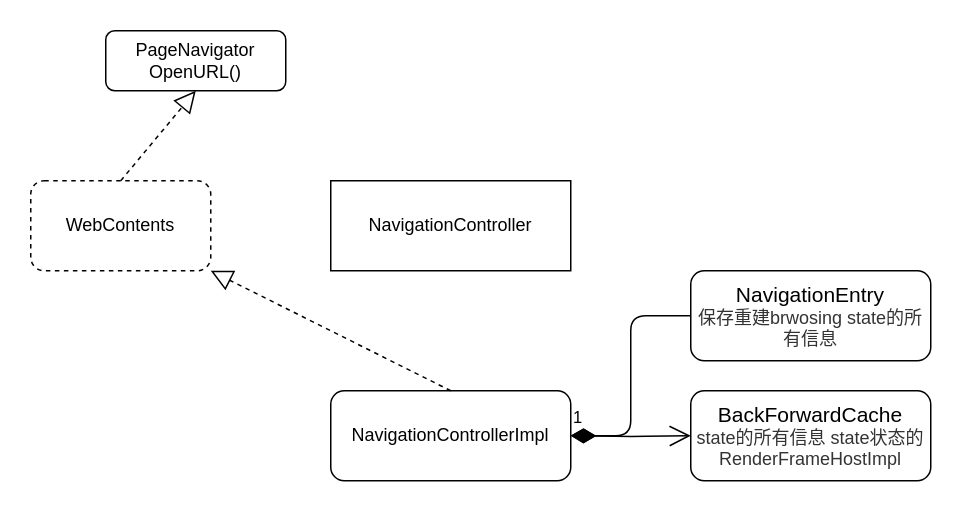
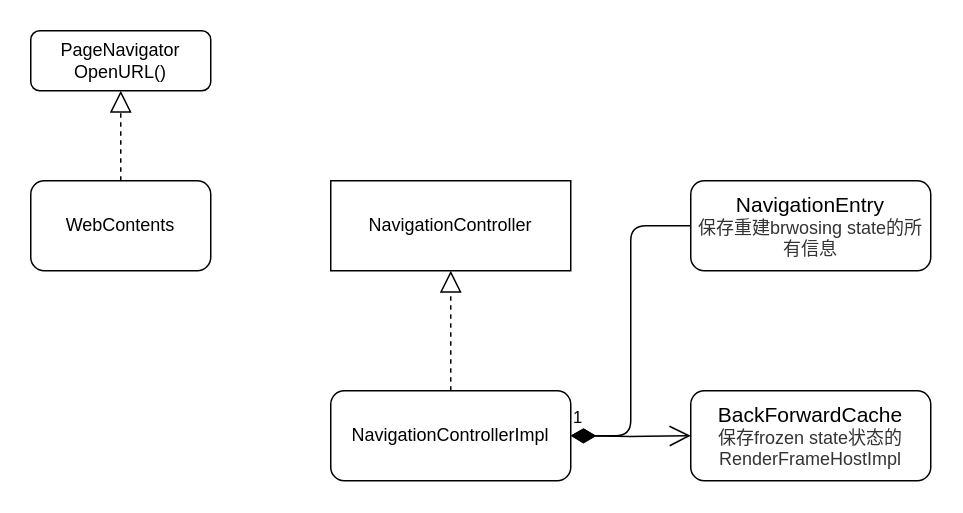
  <mxCell id="0" />
  <mxCell id="1" parent="0" />
- <mxCell id="2" value="PageNavigator&lt;br&gt;OpenURL()" style="rounded=1;whiteSpace=wrap;html=1;" vertex="1" parent="1"><mxGeometry x="70" y="20" width="120" height="40" as="geometry" /></mxCell>
- <mxCell id="3" value="WebContents" style="rounded=1;whiteSpace=wrap;html=1;dashed=1;" vertex="1" parent="1"><mxGeometry x="20" y="120" width="120" height="60" as="geometry" /></mxCell>
+ <mxCell id="2" value="PageNavigator&lt;br&gt;OpenURL()" style="rounded=1;whiteSpace=wrap;html=1;" vertex="1" parent="1"><mxGeometry x="20" y="20" width="120" height="40" as="geometry" /></mxCell>
+ <mxCell id="3" value="WebContents" style="rounded=1;whiteSpace=wrap;html=1;" vertex="1" parent="1"><mxGeometry x="20" y="120" width="120" height="60" as="geometry" /></mxCell>
  <mxCell id="4" value="" style="endArrow=block;dashed=1;endFill=0;endSize=12;html=1;exitX=0.5;exitY=0;exitDx=0;exitDy=0;entryX=0.5;entryY=1;entryDx=0;entryDy=0;" edge="1" parent="1" source="3" target="2"><mxGeometry width="160" relative="1" as="geometry"><mxPoint x="130" y="300" as="sourcePoint" /><mxPoint x="290" y="300" as="targetPoint" /></mxGeometry></mxCell>
  <mxCell id="5" value="NavigationController" style="whiteSpace=wrap;html=1;rounded=0;" vertex="1" parent="1"><mxGeometry x="220" y="120" width="160" height="60" as="geometry" /></mxCell>
  <mxCell id="6" value="NavigationControllerImpl" style="rounded=1;whiteSpace=wrap;html=1;" vertex="1" parent="1"><mxGeometry x="220" y="260" width="160" height="60" as="geometry" /></mxCell>
- <mxCell id="7" value="&lt;font&gt;&lt;span style=&quot;font-size: 14px&quot;&gt;BackForwardCache&lt;/span&gt;&lt;br&gt;&lt;font style=&quot;font-size: 12px&quot; color=&quot;#333333&quot;&gt;state的所有信息 state状态的RenderFrameHostImpl&lt;/font&gt;&lt;br&gt;&lt;/font&gt;" style="rounded=1;whiteSpace=wrap;html=1;" vertex="1" parent="1"><mxGeometry x="460" y="260" width="160" height="60" as="geometry" /></mxCell>
- <mxCell id="8" value="&lt;font style=&quot;font-size: 14px&quot;&gt;NavigationEntry&lt;/font&gt;&lt;br&gt;&lt;font color=&quot;#333333&quot;&gt;保存重建brwosing state的所有信息&lt;/font&gt;" style="rounded=1;whiteSpace=wrap;html=1;" vertex="1" parent="1"><mxGeometry x="460" y="180" width="160" height="60" as="geometry" /></mxCell>
- <mxCell id="9" value="" style="endArrow=block;dashed=1;endFill=0;endSize=12;html=1;exitX=0.5;exitY=0;exitDx=0;exitDy=0;" edge="1" parent="1" source="6" target="3"><mxGeometry width="160" relative="1" as="geometry"><mxPoint x="90" y="130" as="sourcePoint" /><mxPoint x="90" y="70" as="targetPoint" /></mxGeometry></mxCell>
+ <mxCell id="7" value="&lt;font&gt;&lt;span style=&quot;font-size: 14px&quot;&gt;BackForwardCache&lt;/span&gt;&lt;br&gt;&lt;font style=&quot;font-size: 12px&quot; color=&quot;#333333&quot;&gt;保存frozen state状态的RenderFrameHostImpl&lt;/font&gt;&lt;br&gt;&lt;/font&gt;" style="rounded=1;whiteSpace=wrap;html=1;" vertex="1" parent="1"><mxGeometry x="460" y="260" width="160" height="60" as="geometry" /></mxCell>
+ <mxCell id="8" value="&lt;font style=&quot;font-size: 14px&quot;&gt;NavigationEntry&lt;/font&gt;&lt;br&gt;&lt;font color=&quot;#333333&quot;&gt;保存重建brwosing state的所有信息&lt;/font&gt;" style="rounded=1;whiteSpace=wrap;html=1;" vertex="1" parent="1"><mxGeometry x="460" y="120" width="160" height="60" as="geometry" /></mxCell>
+ <mxCell id="9" value="" style="endArrow=block;dashed=1;endFill=0;endSize=12;html=1;exitX=0.5;exitY=0;exitDx=0;exitDy=0;entryX=0.5;entryY=1;entryDx=0;entryDy=0;" edge="1" parent="1" source="6" target="5"><mxGeometry width="160" relative="1" as="geometry"><mxPoint x="90" y="130" as="sourcePoint" /><mxPoint x="90" y="70" as="targetPoint" /></mxGeometry></mxCell>
  <mxCell id="10" value="1" style="endArrow=open;html=1;endSize=12;startArrow=diamondThin;startSize=14;startFill=1;edgeStyle=orthogonalEdgeStyle;align=left;verticalAlign=bottom;entryX=0;entryY=0.5;entryDx=0;entryDy=0;" edge="1" parent="1" target="7"><mxGeometry x="-1" y="3" relative="1" as="geometry"><mxPoint x="380" y="290" as="sourcePoint" /><mxPoint x="290" y="300" as="targetPoint" /></mxGeometry></mxCell>
  <mxCell id="11" value="1" style="endArrow=none;html=1;endSize=12;startArrow=diamondThin;startSize=14;startFill=1;edgeStyle=orthogonalEdgeStyle;align=left;verticalAlign=bottom;entryX=0;entryY=0.5;entryDx=0;entryDy=0;exitX=1;exitY=0.5;exitDx=0;exitDy=0;" edge="1" parent="1" source="6" target="8"><mxGeometry x="-1" y="3" relative="1" as="geometry"><mxPoint x="390" y="300" as="sourcePoint" /><mxPoint x="470" y="300" as="targetPoint" /></mxGeometry></mxCell>
